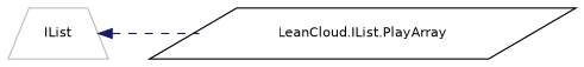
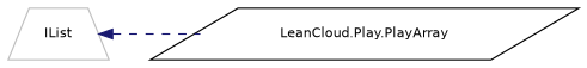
  digraph {
    rankdir=LR
    fontname="DejaVu Sans"
    node [fillcolor=white fontname="DejaVu Sans" fontsize=10 style=filled]
    n1 [color=grey75 height=0.2 label=IList shape=trapezium width=0.4]
-   n2 [color=black height=0.2 label="LeanCloud.IList.PlayArray" shape=parallelogram width=0.4]
+   n2 [color=black height=0.2 label="LeanCloud.Play.PlayArray" shape=parallelogram width=0.4]
    n1 -> n2 [color=midnightblue dir=back fontname="DejaVu Sans" fontsize=10 labelfontname=Helvetica labelfontsize=10 style=dashed]
  }
